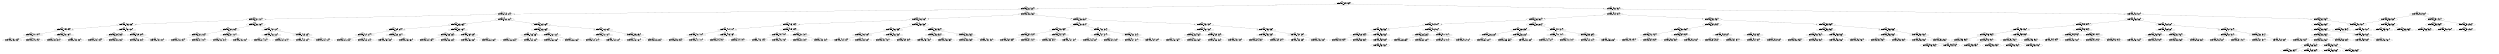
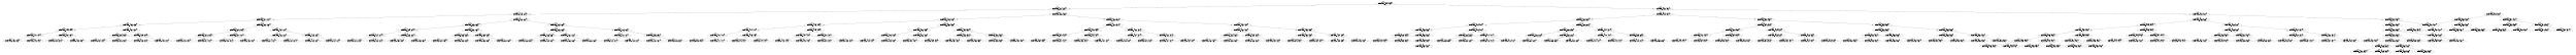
  digraph {
    n1 [label="Node{data=[4699, 4699]}"]
    n2 [label="Node{data=[3264, 3264]}"]
    n3 [label="Node{data=[9567, 9567]}"]
    n4 [label="Node{data=[1645, 1645]}"]
    n5 [label="Node{data=[4538, 4538]}"]
    n6 [label="Node{data=[9340, 9340]}"]
    n7 [label="Node{data=[9670, 9670]}"]
    n8 [label="Node{data=[1511, 1511]}"]
    n9 [label="Node{data=[1661, 1661]}"]
    n10 [label="Node{data=[4203, 4203]}"]
    n11 [label="Node{data=[4680, 4680]}"]
    n12 [label="Node{data=[1503, 1503]}"]
    n13 [label="Node{data=[1587, 1587]}"]
    n14 [label="Node{data=[1653, 1653]}"]
    n15 [label="Node{data=[1669, 1669]}"]
    n16 [label="Node{data=[1499, 1499]}"]
    n17 [label="Node{data=[1507, 1507]}"]
    n18 [label="Node{data=[1515, 1515]}"]
    n19 [label="Node{data=[1641, 1641]}"]
    n20 [label="Node{data=[1407, 1407]}"]
    n21 [label="Node{data=[1501, 1501]}"]
    n22 [label="Node{data=[1505, 1505]}"]
    n23 [label="Node{data=[1509, 1509]}"]
    n24 [label="Node{data=[1398, 1398]}"]
    n25 [label="Node{data=[1498, 1498]}"]
    n26 [label="Node{data=[1500, 1500]}"]
    n27 [label="Node{data=[1502, 1502]}"]
    n28 [label="Node{data=[1504, 1504]}"]
    n29 [label="Node{data=[1506, 1506]}"]
    n30 [label="Node{data=[1508, 1508]}"]
    n31 [label="Node{data=[1510, 1510]}"]
    n32 [label="Node{data=[1513, 1513]}"]
    n33 [label="Node{data=[1517, 1517]}"]
    n34 [label="Node{data=[1618, 1618]}"]
    n35 [label="Node{data=[1643, 1643]}"]
    n36 [label="Node{data=[1512, 1512]}"]
    n37 [label="Node{data=[1514, 1514]}"]
    n38 [label="Node{data=[1516, 1516]}"]
    n39 [label="Node{data=[1518, 1518]}"]
    n40 [label="Node{data=[1614, 1614]}"]
    n41 [label="Node{data=[1640, 1640]}"]
    n42 [label="Node{data=[1642, 1642]}"]
    n43 [label="Node{data=[1644, 1644]}"]
    n44 [label="Node{data=[1649, 1649]}"]
    n45 [label="Node{data=[1657, 1657]}"]
    n46 [label="Node{data=[1665, 1665]}"]
    n47 [label="Node{data=[1673, 1673]}"]
    n48 [label="Node{data=[1647, 1647]}"]
    n49 [label="Node{data=[1651, 1651]}"]
    n50 [label="Node{data=[1655, 1655]}"]
    n51 [label="Node{data=[1659, 1659]}"]
    n52 [label="Node{data=[1646, 1646]}"]
    n53 [label="Node{data=[1648, 1648]}"]
    n54 [label="Node{data=[1650, 1650]}"]
    n55 [label="Node{data=[1652, 1652]}"]
    n56 [label="Node{data=[1654, 1654]}"]
    n57 [label="Node{data=[1656, 1656]}"]
    n58 [label="Node{data=[1658, 1658]}"]
    n59 [label="Node{data=[1660, 1660]}"]
    n60 [label="Node{data=[1663, 1663]}"]
    n61 [label="Node{data=[1667, 1667]}"]
    n62 [label="Node{data=[1671, 1671]}"]
    n63 [label="Node{data=[2598, 2598]}"]
    n64 [label="Node{data=[1662, 1662]}"]
    n65 [label="Node{data=[1664, 1664]}"]
    n66 [label="Node{data=[1666, 1666]}"]
    n67 [label="Node{data=[1668, 1668]}"]
    n68 [label="Node{data=[1670, 1670]}"]
    n69 [label="Node{data=[1672, 1672]}"]
    n70 [label="Node{data=[1821, 1821]}"]
    n71 [label="Node{data=[3158, 3158]}"]
    n72 [label="Node{data=[4195, 4195]}"]
    n73 [label="Node{data=[4530, 4530]}"]
    n74 [label="Node{data=[4672, 4672]}"]
    n75 [label="Node{data=[4691, 4691]}"]
    n76 [label="Node{data=[4174, 4174]}"]
    n77 [label="Node{data=[4199, 4199]}"]
    n78 [label="Node{data=[4526, 4526]}"]
    n79 [label="Node{data=[4534, 4534]}"]
    n80 [label="Node{data=[4101, 4101]}"]
    n81 [label="Node{data=[4193, 4193]}"]
    n82 [label="Node{data=[4197, 4197]}"]
    n83 [label="Node{data=[4201, 4201]}"]
    n84 [label="Node{data=[3928, 3928]}"]
    n85 [label="Node{data=[4117, 4117]}"]
    n86 [label="Node{data=[4192, 4192]}"]
    n87 [label="Node{data=[4194, 4194]}"]
    n88 [label="Node{data=[4196, 4196]}"]
    n89 [label="Node{data=[4198, 4198]}"]
    n90 [label="Node{data=[4200, 4200]}"]
    n91 [label="Node{data=[4202, 4202]}"]
    n92 [label="Node{data=[4205, 4205]}"]
    n93 [label="Node{data=[4528, 4528]}"]
    n94 [label="Node{data=[4532, 4532]}"]
    n95 [label="Node{data=[4536, 4536]}"]
    n96 [label="Node{data=[4204, 4204]}"]
    n97 [label="Node{data=[4225, 4225]}"]
    n98 [label="Node{data=[4527, 4527]}"]
    n99 [label="Node{data=[4529, 4529]}"]
    n100 [label="Node{data=[4531, 4531]}"]
    n101 [label="Node{data=[4533, 4533]}"]
    n102 [label="Node{data=[4535, 4535]}"]
    n103 [label="Node{data=[4537, 4537]}"]
    n104 [label="Node{data=[4542, 4542]}"]
    n105 [label="Node{data=[4676, 4676]}"]
    n106 [label="Node{data=[4687, 4687]}"]
    n107 [label="Node{data=[4695, 4695]}"]
    n108 [label="Node{data=[4540, 4540]}"]
    n109 [label="Node{data=[4544, 4544]}"]
    n110 [label="Node{data=[4674, 4674]}"]
    n111 [label="Node{data=[4678, 4678]}"]
    n112 [label="Node{data=[4539, 4539]}"]
    n113 [label="Node{data=[4541, 4541]}"]
    n114 [label="Node{data=[4543, 4543]}"]
    n115 [label="Node{data=[4671, 4671]}"]
    n116 [label="Node{data=[4673, 4673]}"]
    n117 [label="Node{data=[4675, 4675]}"]
    n118 [label="Node{data=[4677, 4677]}"]
    n119 [label="Node{data=[4679, 4679]}"]
    n120 [label="Node{data=[4682, 4682]}"]
    n121 [label="Node{data=[4689, 4689]}"]
    n122 [label="Node{data=[4693, 4693]}"]
    n123 [label="Node{data=[4697, 4697]}"]
    n124 [label="Node{data=[4681, 4681]}"]
    n125 [label="Node{data=[4683, 4683]}"]
    n126 [label="Node{data=[4688, 4688]}"]
    n127 [label="Node{data=[4690, 4690]}"]
    n128 [label="Node{data=[4692, 4692]}"]
    n129 [label="Node{data=[4694, 4694]}"]
    n130 [label="Node{data=[4696, 4696]}"]
    n131 [label="Node{data=[4698, 4698]}"]
    n132 [label="Node{data=[8234, 8234]}"]
    n133 [label="Node{data=[9551, 9551]}"]
    n134 [label="Node{data=[9654, 9654]}"]
    n135 [label="Node{data=[9686, 9686]}"]
    n136 [label="Node{data=[8226, 8226]}"]
    n137 [label="Node{data=[9119, 9119]}"]
    n138 [label="Node{data=[9348, 9348]}"]
    n139 [label="Node{data=[9559, 9559]}"]
    n140 [label="Node{data=[6474, 6474]}"]
    n141 [label="Node{data=[8230, 8230]}"]
    n142 [label="Node{data=[9115, 9115]}"]
    n143 [label="Node{data=[9336, 9336]}"]
    n144 [label="Node{data=[4701, 4701]}"]
    n145 [label="Node{data=[6593, 6593]}"]
    n146 [label="Node{data=[8228, 8228]}"]
    n147 [label="Node{data=[8232, 8232]}"]
    n148 [label="Node{data=[4700, 4700]}"]
    n149 [label="Node{data=[4874, 4874]}"]
    n150 [label="Node{data=[6563, 6563]}"]
    n151 [label="Node{data=[7842, 7842]}"]
    n152 [label="Node{data=[8227, 8227]}"]
    n153 [label="Node{data=[8231, 8231]}"]
    n154 [label="Node{data=[8233, 8233]}"]
    n155 [label="Node{data=[8236, 8236]}"]
    n156 [label="Node{data=[9117, 9117]}"]
    n157 [label="Node{data=[9225, 9225]}"]
    n158 [label="Node{data=[9338, 9338]}"]
    n159 [label="Node{data=[8235, 8235]}"]
    n160 [label="Node{data=[8237, 8237]}"]
    n161 [label="Node{data=[9116, 9116]}"]
    n162 [label="Node{data=[9118, 9118]}"]
    n163 [label="Node{data=[9159, 9159]}"]
    n164 [label="Node{data=[9335, 9335]}"]
    n165 [label="Node{data=[9339, 9339]}"]
    n166 [label="Node{data=[9337, 9337]}"]
+   n167 [label="Node{data=[9344, 9344]}"]
    n168 [label="Node{data=[9522, 9522]}"]
    n169 [label="Node{data=[9555, 9555]}"]
    n170 [label="Node{data=[9563, 9563]}"]
    n171 [label="Node{data=[9342, 9342]}"]
    n172 [label="Node{data=[9346, 9346]}"]
    n173 [label="Node{data=[9461, 9461]}"]
    n174 [label="Node{data=[9549, 9549]}"]
    n175 [label="Node{data=[9341, 9341]}"]
    n176 [label="Node{data=[9343, 9343]}"]
    n177 [label="Node{data=[9345, 9345]}"]
    n178 [label="Node{data=[9347, 9347]}"]
    n179 [label="Node{data=[9349, 9349]}"]
    n180 [label="Node{data=[9491, 9491]}"]
    n181 [label="Node{data=[9548, 9548]}"]
    n182 [label="Node{data=[9550, 9550]}"]
    n183 [label="Node{data=[9553, 9553]}"]
    n184 [label="Node{data=[9557, 9557]}"]
    n185 [label="Node{data=[9561, 9561]}"]
    n186 [label="Node{data=[9565, 9565]}"]
    n187 [label="Node{data=[9552, 9552]}"]
    n188 [label="Node{data=[9554, 9554]}"]
    n189 [label="Node{data=[9556, 9556]}"]
    n190 [label="Node{data=[9558, 9558]}"]
    n191 [label="Node{data=[9560, 9560]}"]
    n192 [label="Node{data=[9562, 9562]}"]
    n193 [label="Node{data=[9564, 9564]}"]
    n194 [label="Node{data=[9566, 9566]}"]
    n195 [label="Node{data=[9662, 9662]}"]
    n196 [label="Node{data=[9577, 9577]}"]
    n197 [label="Node{data=[9678, 9678]}"]
    n198 [label="Node{data=[9949, 9949]}"]
    n199 [label="Node{data=[9575, 9575]}"]
    n200 [label="Node{data=[9571, 9571]}"]
    n201 [label="Node{data=[9650, 9650]}"]
    n202 [label="Node{data=[9658, 9658]}"]
    n203 [label="Node{data=[9569, 9569]}"]
    n204 [label="Node{data=[9573, 9573]}"]
    n205 [label="Node{data=[9652, 9652]}"]
    n206 [label="Node{data=[9568, 9568]}"]
    n207 [label="Node{data=[9570, 9570]}"]
    n208 [label="Node{data=[9572, 9572]}"]
+   n209 [label="Node{data=[9574, 9574]}"]
    n210 [label="Node{data=[9576, 9576]}"]
    n211 [label="Node{data=[9617, 9617]}"]
    n212 [label="Node{data=[9651, 9651]}"]
    n213 [label="Node{data=[9653, 9653]}"]
    n214 [label="Node{data=[9656, 9656]}"]
    n215 [label="Node{data=[9660, 9660]}"]
    n216 [label="Node{data=[9666, 9666]}"]
    n217 [label="Node{data=[9664, 9664]}"]
    n218 [label="Node{data=[9668, 9668]}"]
    n219 [label="Node{data=[9655, 9655]}"]
    n220 [label="Node{data=[9657, 9657]}"]
    n221 [label="Node{data=[9659, 9659]}"]
    n222 [label="Node{data=[9661, 9661]}"]
    n223 [label="Node{data=[9663, 9663]}"]
    n224 [label="Node{data=[9665, 9665]}"]
    n225 [label="Node{data=[9667, 9667]}"]
    n226 [label="Node{data=[9669, 9669]}"]
    n227 [label="Node{data=[9674, 9674]}"]
    n228 [label="Node{data=[9682, 9682]}"]
    n229 [label="Node{data=[9945, 9945]}"]
    n230 [label="Node{data=[9957, 9957]}"]
    n231 [label="Node{data=[9672, 9672]}"]
    n232 [label="Node{data=[9676, 9676]}"]
    n233 [label="Node{data=[9680, 9680]}"]
    n234 [label="Node{data=[9684, 9684]}"]
    n235 [label="Node{data=[9671, 9671]}"]
    n236 [label="Node{data=[9673, 9673]}"]
    n237 [label="Node{data=[9675, 9675]}"]
    n238 [label="Node{data=[9677, 9677]}"]
    n239 [label="Node{data=[9679, 9679]}"]
    n240 [label="Node{data=[9681, 9681]}"]
    n241 [label="Node{data=[9683, 9683]}"]
    n242 [label="Node{data=[9685, 9685]}"]
    n243 [label="Node{data=[9943, 9943]}"]
    n244 [label="Node{data=[9947, 9947]}"]
    n245 [label="Node{data=[9953, 9953]}"]
    n246 [label="Node{data=[9959, 9959]}"]
    n247 [label="Node{data=[9687, 9687]}"]
    n248 [label="Node{data=[9944, 9944]}"]
    n249 [label="Node{data=[9946, 9946]}"]
    n250 [label="Node{data=[9948, 9948]}"]
    n251 [label="Node{data=[9951, 9951]}"]
    n252 [label="Node{data=[9955, 9955]}"]
    n253 [label="Node{data=[9958, 9958]}"]
    n254 [label="Node{data=[9961, 9961]}"]
    n255 [label="Node{data=[9950, 9950]}"]
    n256 [label="Node{data=[9952, 9952]}"]
    n257 [label="Node{data=[9954, 9954]}"]
    n258 [label="Node{data=[9956, 9956]}"]
    n259 [label="Node{data=[9960, 9960]}"]
    n260 [label="Node{data=[9962, 9962]}"]
    n1 -> n2
    n1 -> n3
    n2 -> n4
    n2 -> n5
    n3 -> n6
    n3 -> n7
    n4 -> n8
    n4 -> n9
    n5 -> n10
    n5 -> n11
    n6 -> n132
    n6 -> n133
    n7 -> n134
    n7 -> n135
    n8 -> n12
    n8 -> n13
    n9 -> n14
    n9 -> n15
    n10 -> n72
    n10 -> n73
    n11 -> n74
    n11 -> n75
    n12 -> n16
    n12 -> n17
    n13 -> n18
    n13 -> n19
    n14 -> n44
    n14 -> n45
    n15 -> n46
    n15 -> n47
    n16 -> n20
    n16 -> n21
    n17 -> n22
    n17 -> n23
    n18 -> n32
    n18 -> n33
    n19 -> n34
    n19 -> n35
    n20 -> n24
    n20 -> n25
    n21 -> n26
    n21 -> n27
    n22 -> n28
    n22 -> n29
    n23 -> n30
    n23 -> n31
    n32 -> n36
    n32 -> n37
    n33 -> n38
    n33 -> n39
    n34 -> n40
    n34 -> n41
    n35 -> n42
    n35 -> n43
    n44 -> n48
    n44 -> n49
    n45 -> n50
    n45 -> n51
    n46 -> n60
    n46 -> n61
    n47 -> n62
    n47 -> n63
    n48 -> n52
    n48 -> n53
    n49 -> n54
    n49 -> n55
    n50 -> n56
    n50 -> n57
    n51 -> n58
    n51 -> n59
    n60 -> n64
    n60 -> n65
    n61 -> n66
    n61 -> n67
    n62 -> n68
    n62 -> n69
    n63 -> n70
    n63 -> n71
    n72 -> n76
    n72 -> n77
    n73 -> n78
    n73 -> n79
    n74 -> n104
    n74 -> n105
    n75 -> n106
    n75 -> n107
    n76 -> n80
    n76 -> n81
    n77 -> n82
    n77 -> n83
    n78 -> n92
    n78 -> n93
    n79 -> n94
    n79 -> n95
    n80 -> n84
    n80 -> n85
    n81 -> n86
    n81 -> n87
    n82 -> n88
    n82 -> n89
    n83 -> n90
    n83 -> n91
    n92 -> n96
    n92 -> n97
    n93 -> n98
    n93 -> n99
    n94 -> n100
    n94 -> n101
    n95 -> n102
    n95 -> n103
    n104 -> n108
    n104 -> n109
    n105 -> n110
    n105 -> n111
    n106 -> n120
    n106 -> n121
    n107 -> n122
    n107 -> n123
    n108 -> n112
    n108 -> n113
    n109 -> n114
    n109 -> n115
    n110 -> n116
    n110 -> n117
    n111 -> n118
    n111 -> n119
    n120 -> n124
    n120 -> n125
    n121 -> n126
    n121 -> n127
    n122 -> n128
    n122 -> n129
    n123 -> n130
    n123 -> n131
    n132 -> n136
    n132 -> n137
    n133 -> n138
    n133 -> n139
    n134 -> n195
    n134 -> n196
    n135 -> n197
    n135 -> n198
    n136 -> n140
    n136 -> n141
    n137 -> n142
    n137 -> n143
+   n138 -> n167
    n138 -> n168
    n139 -> n169
    n139 -> n170
    n140 -> n144
    n140 -> n145
    n141 -> n146
    n141 -> n147
    n142 -> n155
    n142 -> n156
    n143 -> n157
    n143 -> n158
    n144 -> n148
    n144 -> n149
    n145 -> n150
    n145 -> n151
    n146 -> n152
    n147 -> n153
    n147 -> n154
    n155 -> n159
    n155 -> n160
    n156 -> n161
    n156 -> n162
    n157 -> n163
    n157 -> n164
    n158 -> n165
    n165 -> n166
+   n167 -> n171
+   n167 -> n172
    n168 -> n173
    n168 -> n174
    n169 -> n183
    n169 -> n184
    n170 -> n185
    n170 -> n186
    n171 -> n175
    n171 -> n176
    n172 -> n177
    n172 -> n178
    n173 -> n179
    n173 -> n180
    n174 -> n181
    n174 -> n182
    n183 -> n187
    n183 -> n188
    n184 -> n189
    n184 -> n190
    n185 -> n191
    n185 -> n192
    n186 -> n193
    n186 -> n194
    n195 -> n202
    n196 -> n210
    n196 -> n211
    n197 -> n227
    n197 -> n228
    n198 -> n229
    n198 -> n230
    n199 -> n200
    n199 -> n201
    n200 -> n203
    n200 -> n204
    n201 -> n196
    n201 -> n205
    n202 -> n214
    n202 -> n215
    n203 -> n206
    n203 -> n207
    n204 -> n208
+   n204 -> n209
    n205 -> n212
    n205 -> n213
    n214 -> n216
    n214 -> n219
    n214 -> n220
    n215 -> n221
    n215 -> n222
    n216 -> n217
    n216 -> n218
    n217 -> n223
    n217 -> n224
    n218 -> n225
    n218 -> n226
    n227 -> n231
    n227 -> n232
    n228 -> n233
    n228 -> n234
    n229 -> n243
    n229 -> n244
    n230 -> n245
    n230 -> n246
    n231 -> n235
    n231 -> n236
    n232 -> n237
    n232 -> n238
    n233 -> n239
    n233 -> n240
    n234 -> n241
    n234 -> n242
    n243 -> n247
    n243 -> n248
    n244 -> n249
    n244 -> n250
    n245 -> n251
    n245 -> n252
    n246 -> n253
    n246 -> n254
    n251 -> n255
    n251 -> n256
    n252 -> n257
    n252 -> n258
    n254 -> n259
    n254 -> n260
  }
